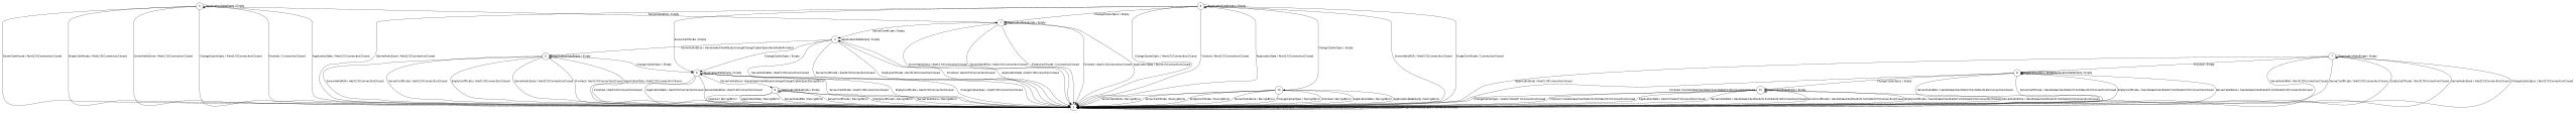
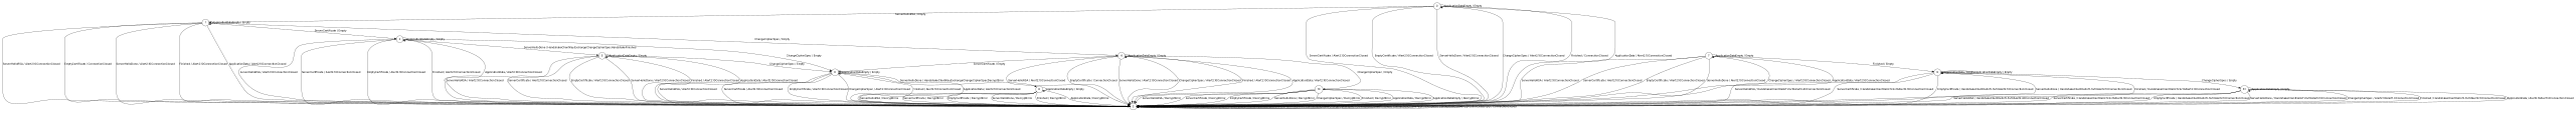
  digraph {
    fontname=Inter
    node [fontname=Inter shape=circle]
    edge [fontname=Inter]
    n1 [label=0]
    n2 [label=1]
    n3 [label=2]
    n4 [label=3]
    n5 [label=4]
    n6 [label=5]
    n7 [label=6]
    n8 [label=10]
    n9 [label=8]
    n10 [label=7]
    n11 [label=9]
    n12 [label=61]
    n1 -> n1 [label="ApplicationDataEmpty / Empty"]
    n1 -> n2 [label="ServerHelloRSA / Empty"]
    n1 -> n3 [label="ServerCertificate / Alert2.10ConnectionClosed"]
    n1 -> n3 [label="EmptyCertificate / Alert2.10ConnectionClosed"]
    n1 -> n3 [label="ServerHelloDone / Alert2.10ConnectionClosed"]
    n1 -> n3 [label="ChangeCipherSpec / Alert2.10ConnectionClosed"]
    n1 -> n3 [label="Finished / ConnectionClosed"]
    n1 -> n3 [label="ApplicationData / Alert2.10ConnectionClosed"]
    n2 -> n2 [label="ApplicationDataEmpty / Empty"]
    n2 -> n3 [label="ServerHelloRSA / Alert2.10ConnectionClosed"]
    n2 -> n3 [label="EmptyCertificate / ConnectionClosed"]
    n2 -> n3 [label="ServerHelloDone / Alert2.10ConnectionClosed"]
    n2 -> n3 [label="Finished / Alert2.10ConnectionClosed"]
    n2 -> n3 [label="ApplicationData / Alert2.10ConnectionClosed"]
    n2 -> n4 [label="ServerCertificate / Empty"]
-   n5 -> n2 [label="ChangeCipherSpec / Empty"]
+   n2 -> n5 [label="ChangeCipherSpec / Empty"]
    n3 -> n3 [label="ServerHelloRSA / ConnectionClosed"]
    n3 -> n3 [label="ServerCertificate / ConnectionClosed"]
    n3 -> n3 [label="EmptyCertificate / ConnectionClosed"]
    n3 -> n3 [label="ServerHelloDone / ConnectionClosed"]
    n3 -> n3 [label="ChangeCipherSpec / ConnectionClosed"]
    n3 -> n3 [label="Finished / ConnectionClosed"]
    n3 -> n3 [label="ApplicationData / ConnectionClosed"]
    n3 -> n3 [label="ApplicationDataEmpty / ConnectionClosed"]
    n4 -> n3 [label="ServerHelloRSA / Alert2.10ConnectionClosed"]
    n4 -> n3 [label="ServerCertificate / Alert2.10ConnectionClosed"]
    n4 -> n3 [label="EmptyCertificate / Alert2.10ConnectionClosed"]
    n4 -> n3 [label="Finished / Alert2.10ConnectionClosed"]
    n4 -> n3 [label="ApplicationData / Alert2.10ConnectionClosed"]
    n4 -> n4 [label="ApplicationDataEmpty / Empty"]
    n4 -> n6 [label="ServerHelloDone / HandshakeClientKeyExchangeChangeCipherSpecHandshakeFinished"]
    n4 -> n7 [label="ChangeCipherSpec / Empty"]
    n5 -> n3 [label="ServerHelloRSA / Alert2.10ConnectionClosed"]
    n5 -> n3 [label="EmptyCertificate / ConnectionClosed"]
    n5 -> n3 [label="ServerHelloDone / Alert2.10ConnectionClosed"]
    n5 -> n3 [label="ChangeCipherSpec / Alert2.10ConnectionClosed"]
    n5 -> n3 [label="Finished / Alert2.10ConnectionClosed"]
    n5 -> n3 [label="ApplicationData / Alert2.10ConnectionClosed"]
    n5 -> n5 [label="ApplicationDataEmpty / Empty"]
    n5 -> n7 [label="ServerCertificate / Empty"]
    n5 -> n8 [label="ChangeCipherSpec / Empty"]
    n6 -> n3 [label="ServerHelloRSA / Alert2.10ConnectionClosed"]
    n6 -> n3 [label="ServerCertificate / Alert2.10ConnectionClosed"]
    n6 -> n3 [label="EmptyCertificate / Alert2.10ConnectionClosed"]
    n6 -> n3 [label="ServerHelloDone / Alert2.10ConnectionClosed"]
    n6 -> n3 [label="Finished / Alert2.10ConnectionClosed"]
    n6 -> n3 [label="ApplicationData / Alert2.10ConnectionClosed"]
    n6 -> n6 [label="ApplicationDataEmpty / Empty"]
    n6 -> n7 [label="ChangeCipherSpec / Empty"]
    n7 -> n3 [label="ServerHelloRSA / Alert2.10ConnectionClosed"]
    n7 -> n3 [label="ServerCertificate / Alert2.10ConnectionClosed"]
    n7 -> n3 [label="EmptyCertificate / Alert2.10ConnectionClosed"]
    n7 -> n3 [label="ChangeCipherSpec / Alert2.10ConnectionClosed"]
    n7 -> n3 [label="Finished / Alert2.10ConnectionClosed"]
    n7 -> n3 [label="ApplicationData / Alert2.10ConnectionClosed"]
    n7 -> n7 [label="ApplicationDataEmpty / Empty"]
    n7 -> n9 [label="ServerHelloDone / HandshakeClientKeyExchangeChangeCipherSpecDecryptError"]
    n8 -> n3 [label="ServerHelloRSA / DecryptError"]
    n8 -> n3 [label="ServerCertificate / DecryptError"]
    n8 -> n3 [label="EmptyCertificate / DecryptError"]
    n8 -> n3 [label="ServerHelloDone / DecryptError"]
    n8 -> n3 [label="ChangeCipherSpec / DecryptError"]
    n8 -> n3 [label="Finished / DecryptError"]
    n8 -> n3 [label="ApplicationData / DecryptError"]
    n8 -> n3 [label="ApplicationDataEmpty / DecryptError"]
    n9 -> n3 [label="ServerHelloRSA / DecryptError"]
    n9 -> n3 [label="ServerCertificate / DecryptError"]
    n9 -> n3 [label="EmptyCertificate / DecryptError"]
    n9 -> n3 [label="ServerHelloDone / DecryptError"]
    n9 -> n3 [label="Finished / DecryptError"]
    n9 -> n3 [label="ApplicationData / DecryptError"]
    n9 -> n9 [label="ApplicationDataEmpty / Empty"]
    n10 -> n3 [label="ServerHelloRSA / Alert2.10ConnectionClosed"]
    n10 -> n3 [label="ServerCertificate / Alert2.10ConnectionClosed"]
    n10 -> n3 [label="EmptyCertificate / Alert2.10ConnectionClosed"]
    n10 -> n3 [label="ServerHelloDone / Alert2.10ConnectionClosed"]
    n10 -> n3 [label="ChangeCipherSpec / Alert2.10ConnectionClosed"]
    n10 -> n3 [label="ApplicationData / Alert2.10ConnectionClosed"]
    n10 -> n10 [label="ApplicationDataEmpty / Empty"]
    n10 -> n11 [label="Finished / Empty"]
    n11 -> n3 [label="ServerHelloRSA / HandshakeClientHelloTLSv10Alert2.40ConnectionClosed"]
    n11 -> n3 [label="ServerCertificate / HandshakeClientHelloTLSv10Alert2.10ConnectionClosed"]
    n11 -> n3 [label="EmptyCertificate / HandshakeClientHelloTLSv10Alert2.10ConnectionClosed"]
    n11 -> n3 [label="ServerHelloDone / HandshakeClientHelloTLSv10Alert2.10ConnectionClosed"]
    n11 -> n3 [label="Finished / HandshakeClientHelloTLSv10Alert2.10ConnectionClosed"]
    n11 -> n11 [label="ApplicationData / Empty"]
    n11 -> n11 [label="ApplicationDataEmpty / Empty"]
    n11 -> n12 [label="ChangeCipherSpec / Empty"]
    n12 -> n3 [label="ServerHelloRSA / HandshakeClientHelloTLSv10Alert2.40ConnectionClosed"]
    n12 -> n3 [label="ServerCertificate / HandshakeClientHelloTLSv10Alert2.10ConnectionClosed"]
    n12 -> n3 [label="EmptyCertificate / HandshakeClientHelloTLSv10Alert2.10ConnectionClosed"]
    n12 -> n3 [label="ServerHelloDone / HandshakeClientHelloTLSv10Alert2.10ConnectionClosed"]
    n12 -> n3 [label="ChangeCipherSpec / Alert2.10Alert1.0ConnectionClosed"]
    n12 -> n3 [label="Finished / HandshakeClientHelloTLSv10Alert2.10ConnectionClosed"]
    n12 -> n3 [label="ApplicationData / Alert2.10Alert1.0ConnectionClosed"]
    n12 -> n12 [label="ApplicationDataEmpty / Empty"]
  }
